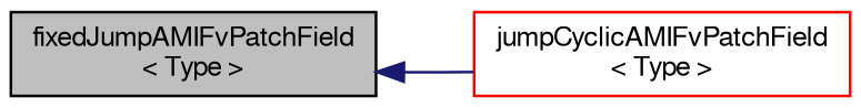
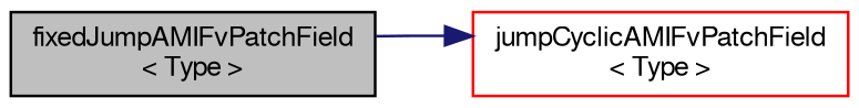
  digraph {
    rankdir=LR
    node [fontname=FreeSans fontsize=10 shape=record]
    n1 [color=black fillcolor=grey75 fontcolor=black height=0.2 label="fixedJumpAMIFvPatchField\l\< Type \>" style=filled width=0.4]
    n2 [color=red height=0.2 label="jumpCyclicAMIFvPatchField\l\< Type \>" width=0.4]
-   n1 -> n2 [color=midnightblue dir=back fontname=FreeSans fontsize=10 labelfontname=FreeSans labelfontsize=10 style=solid]
+   n2 -> n1 [color=midnightblue dir=back fontname=FreeSans fontsize=10 labelfontname=FreeSans labelfontsize=10 style=solid]
  }
